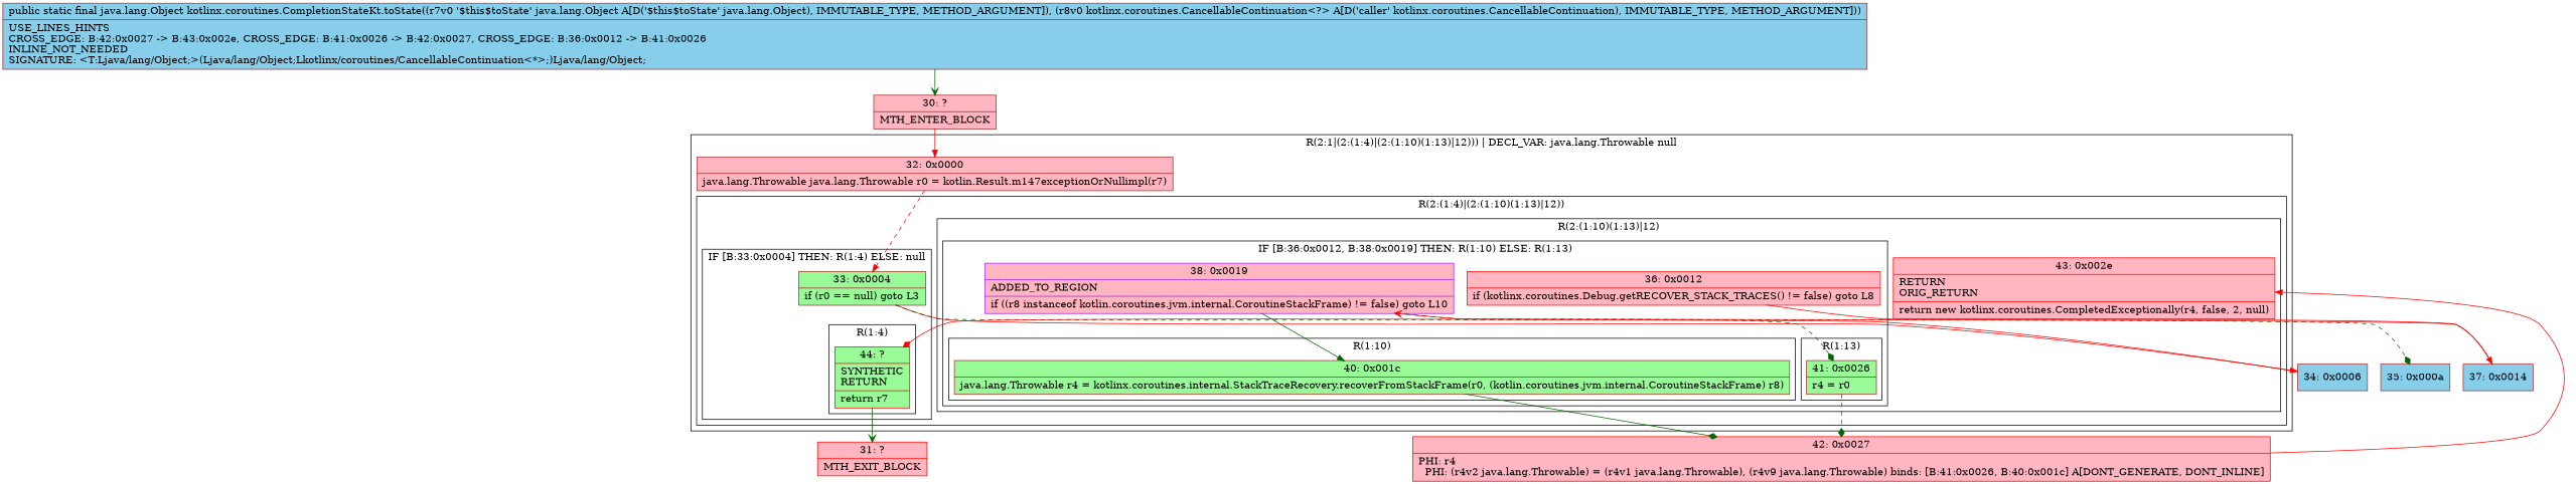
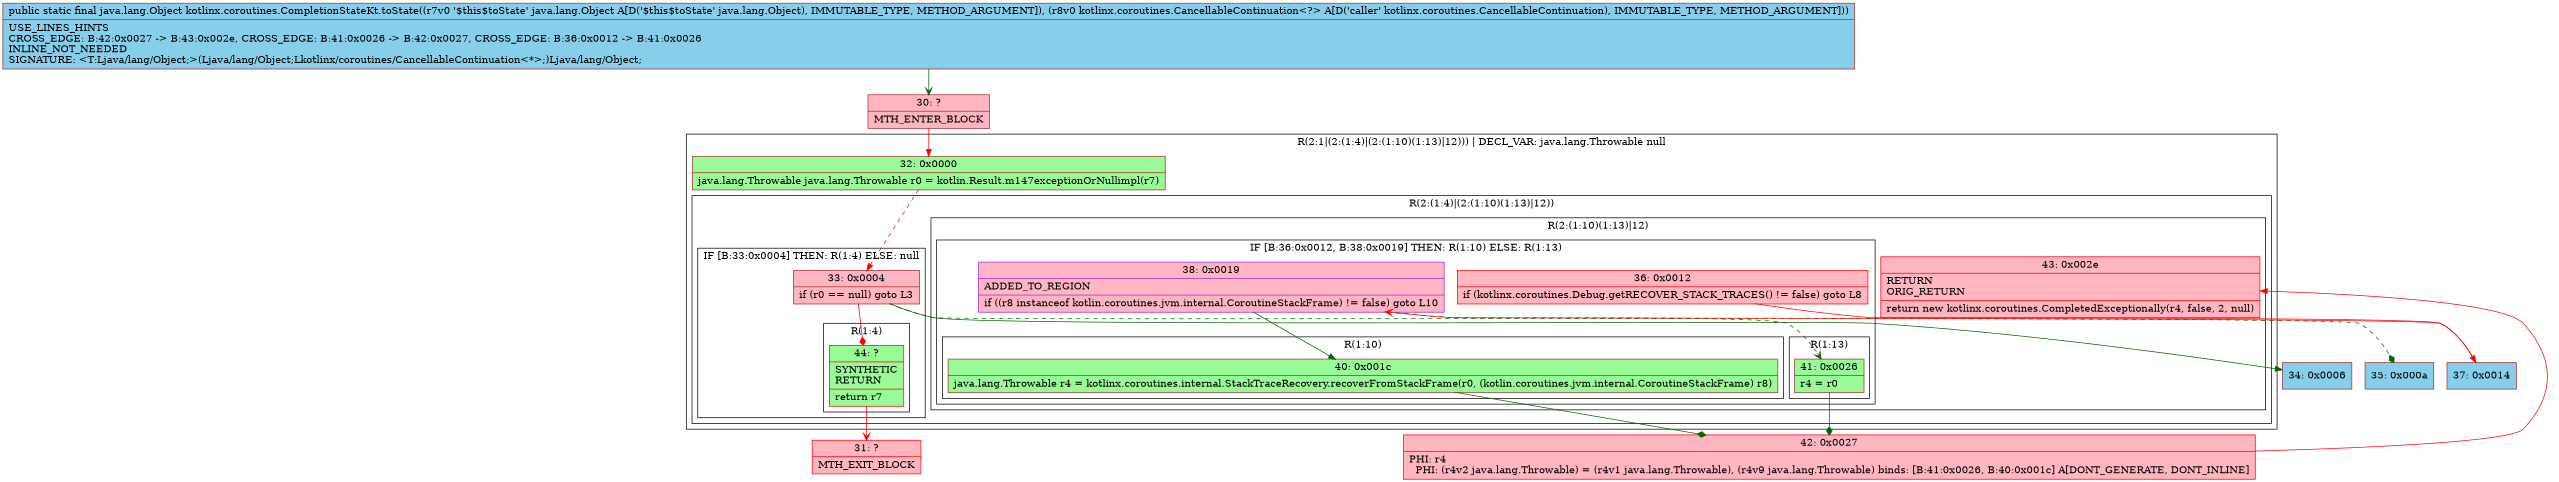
  digraph {
    node [color=brown fillcolor=lightpink shape=record style=filled]
    edge [arrowhead=normal color=red]
    n1 [color=red fillcolor=palegreen label="{44\:\ ?|SYNTHETIC\lRETURN\l|return r7\l}"]
-   n2 [fillcolor=palegreen label="{33\:\ 0x0004|if (r0 == null) goto L3\l}"]
+   n2 [label="{33\:\ 0x0004|if (r0 == null) goto L3\l}"]
    n3 [fillcolor=palegreen label="{40\:\ 0x001c|java.lang.Throwable r4 = kotlinx.coroutines.internal.StackTraceRecovery.recoverFromStackFrame(r0, (kotlin.coroutines.jvm.internal.CoroutineStackFrame) r8)\l}"]
    n4 [fillcolor=palegreen label="{41\:\ 0x0026|r4 = r0\l}"]
    n5 [color=red label="{36\:\ 0x0012|if (kotlinx.coroutines.Debug.getRECOVER_STACK_TRACES() != false) goto L8\l}"]
    n6 [color=purple label="{38\:\ 0x0019|ADDED_TO_REGION\l|if ((r8 instanceof kotlin.coroutines.jvm.internal.CoroutineStackFrame) != false) goto L10\l}"]
    n7 [color=red label="{43\:\ 0x002e|RETURN\lORIG_RETURN\l|return new kotlinx.coroutines.CompletedExceptionally(r4, false, 2, null)\l}"]
-   n8 [label="{32\:\ 0x0000|java.lang.Throwable java.lang.Throwable r0 = kotlin.Result.m147exceptionOrNullimpl(r7)\l}"]
+   n8 [fillcolor=palegreen label="{32\:\ 0x0000|java.lang.Throwable java.lang.Throwable r0 = kotlin.Result.m147exceptionOrNullimpl(r7)\l}"]
    n9 [color=red label="{31\:\ ?|MTH_EXIT_BLOCK\l}"]
    n10 [fillcolor=skyblue label="{34\:\ 0x0006}"]
    n11 [fillcolor=skyblue label="{35\:\ 0x000a}"]
    n12 [color=red label="{42\:\ 0x0027|PHI: r4 \l  PHI: (r4v2 java.lang.Throwable) = (r4v1 java.lang.Throwable), (r4v9 java.lang.Throwable) binds: [B:41:0x0026, B:40:0x001c] A[DONT_GENERATE, DONT_INLINE]\l}"]
    n13 [fillcolor=skyblue label="{37\:\ 0x0014}"]
    n14 [label="{30\:\ ?|MTH_ENTER_BLOCK\l}"]
    n15 [fillcolor=skyblue label="{public static final java.lang.Object kotlinx.coroutines.CompletionStateKt.toState((r7v0 '$this$toState' java.lang.Object A[D('$this$toState' java.lang.Object), IMMUTABLE_TYPE, METHOD_ARGUMENT]), (r8v0 kotlinx.coroutines.CancellableContinuation\<?\> A[D('caller' kotlinx.coroutines.CancellableContinuation), IMMUTABLE_TYPE, METHOD_ARGUMENT]))  | USE_LINES_HINTS\lCROSS_EDGE: B:42:0x0027 \-\> B:43:0x002e, CROSS_EDGE: B:41:0x0026 \-\> B:42:0x0027, CROSS_EDGE: B:36:0x0012 \-\> B:41:0x0026\lINLINE_NOT_NEEDED\lSIGNATURE: \<T:Ljava\/lang\/Object;\>(Ljava\/lang\/Object;Lkotlinx\/coroutines\/CancellableContinuation\<*\>;)Ljava\/lang\/Object;\l}"]
    subgraph cluster_1 {
      label="R(2:1|(2:(1:4)|(2:(1:10)(1:13)|12))) | DECL_VAR: java.lang.Throwable null\l"
      n8
      subgraph cluster_2 {
        label="R(2:(1:4)|(2:(1:10)(1:13)|12))"
        subgraph cluster_3 {
          label="IF [B:33:0x0004] THEN: R(1:4) ELSE: null"
          n2
          subgraph cluster_4 {
            label="R(1:4)"
            n1
          }
        }
        subgraph cluster_5 {
          label="R(2:(1:10)(1:13)|12)"
          n7
          subgraph cluster_6 {
            label="IF [B:36:0x0012, B:38:0x0019] THEN: R(1:10) ELSE: R(1:13)"
            n5
            n6
            subgraph cluster_7 {
              label="R(1:10)"
              n3
            }
            subgraph cluster_8 {
              label="R(1:13)"
              n4
            }
          }
        }
      }
    }
-   n1 -> n9 [arrowhead=vee color=darkgreen]
-   n2 -> n10
+   n1 -> n9 [arrowhead=vee]
+   n2 -> n10 [color=darkgreen]
    n2 -> n11 [arrowhead=diamond color=darkgreen style=dashed]
    n3 -> n12 [arrowhead=diamond color=darkgreen]
-   n4 -> n12 [arrowhead=diamond color=darkgreen style=dashed]
+   n4 -> n12 [arrowhead=diamond color=darkgreen]
    n5 -> n13
    n6 -> n3 [color=darkgreen]
-   n6 -> n4 [arrowhead=diamond color=darkgreen style=dashed]
+   n6 -> n4 [arrowhead=vee color=darkgreen style=dashed]
    n8 -> n2 [style=dashed]
-   n10 -> n1 [arrowhead=diamond]
+   n2 -> n1 [arrowhead=diamond]
    n12 -> n7
    n13 -> n6 [arrowhead=vee]
    n14 -> n8
    n15 -> n14 [arrowhead=vee color=darkgreen]
  }
